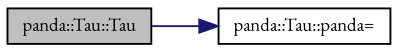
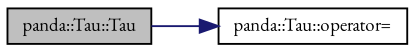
  digraph {
    rankdir=LR
    fontname="EB Garamond"
    node [color=black fontname="EB Garamond" fontsize=10 shape=record style=filled]
    n1 [fillcolor=grey75 fontcolor=black height=0.2 label="panda::Tau::Tau" width=0.4]
-   n2 [fillcolor=white height=0.2 label="panda::Tau::panda=" width=0.4]
+   n2 [fillcolor=white height=0.2 label="panda::Tau::operator=" width=0.4]
    n1 -> n2 [color=midnightblue fontname="EB Garamond" fontsize=10 labelfontname=Helvetica labelfontsize=10 style=solid]
  }
